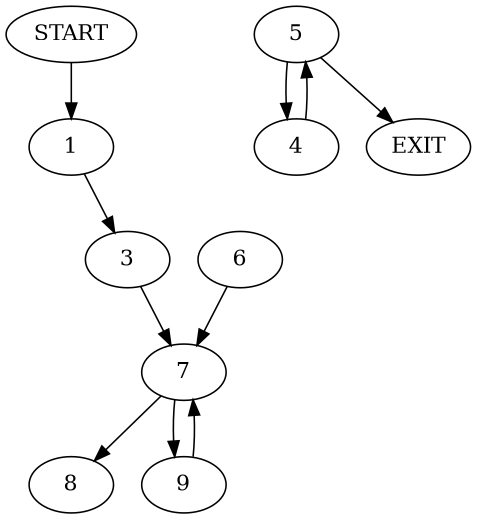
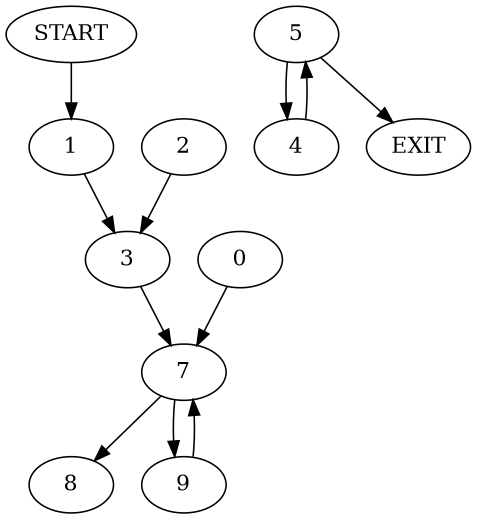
  digraph {
    n1 [label=START]
    1
    3
    n4 [label=EXIT]
+   2
    7
    4
    5
-   6
+   6 [label=0]
    8
    9
    n1 -> 1
    1 -> 3
    3 -> 7
+   2 -> 3
    7 -> 8
    7 -> 9
    4 -> 5
    5 -> n4
    5 -> 4
    6 -> 7
    9 -> 7
  }
